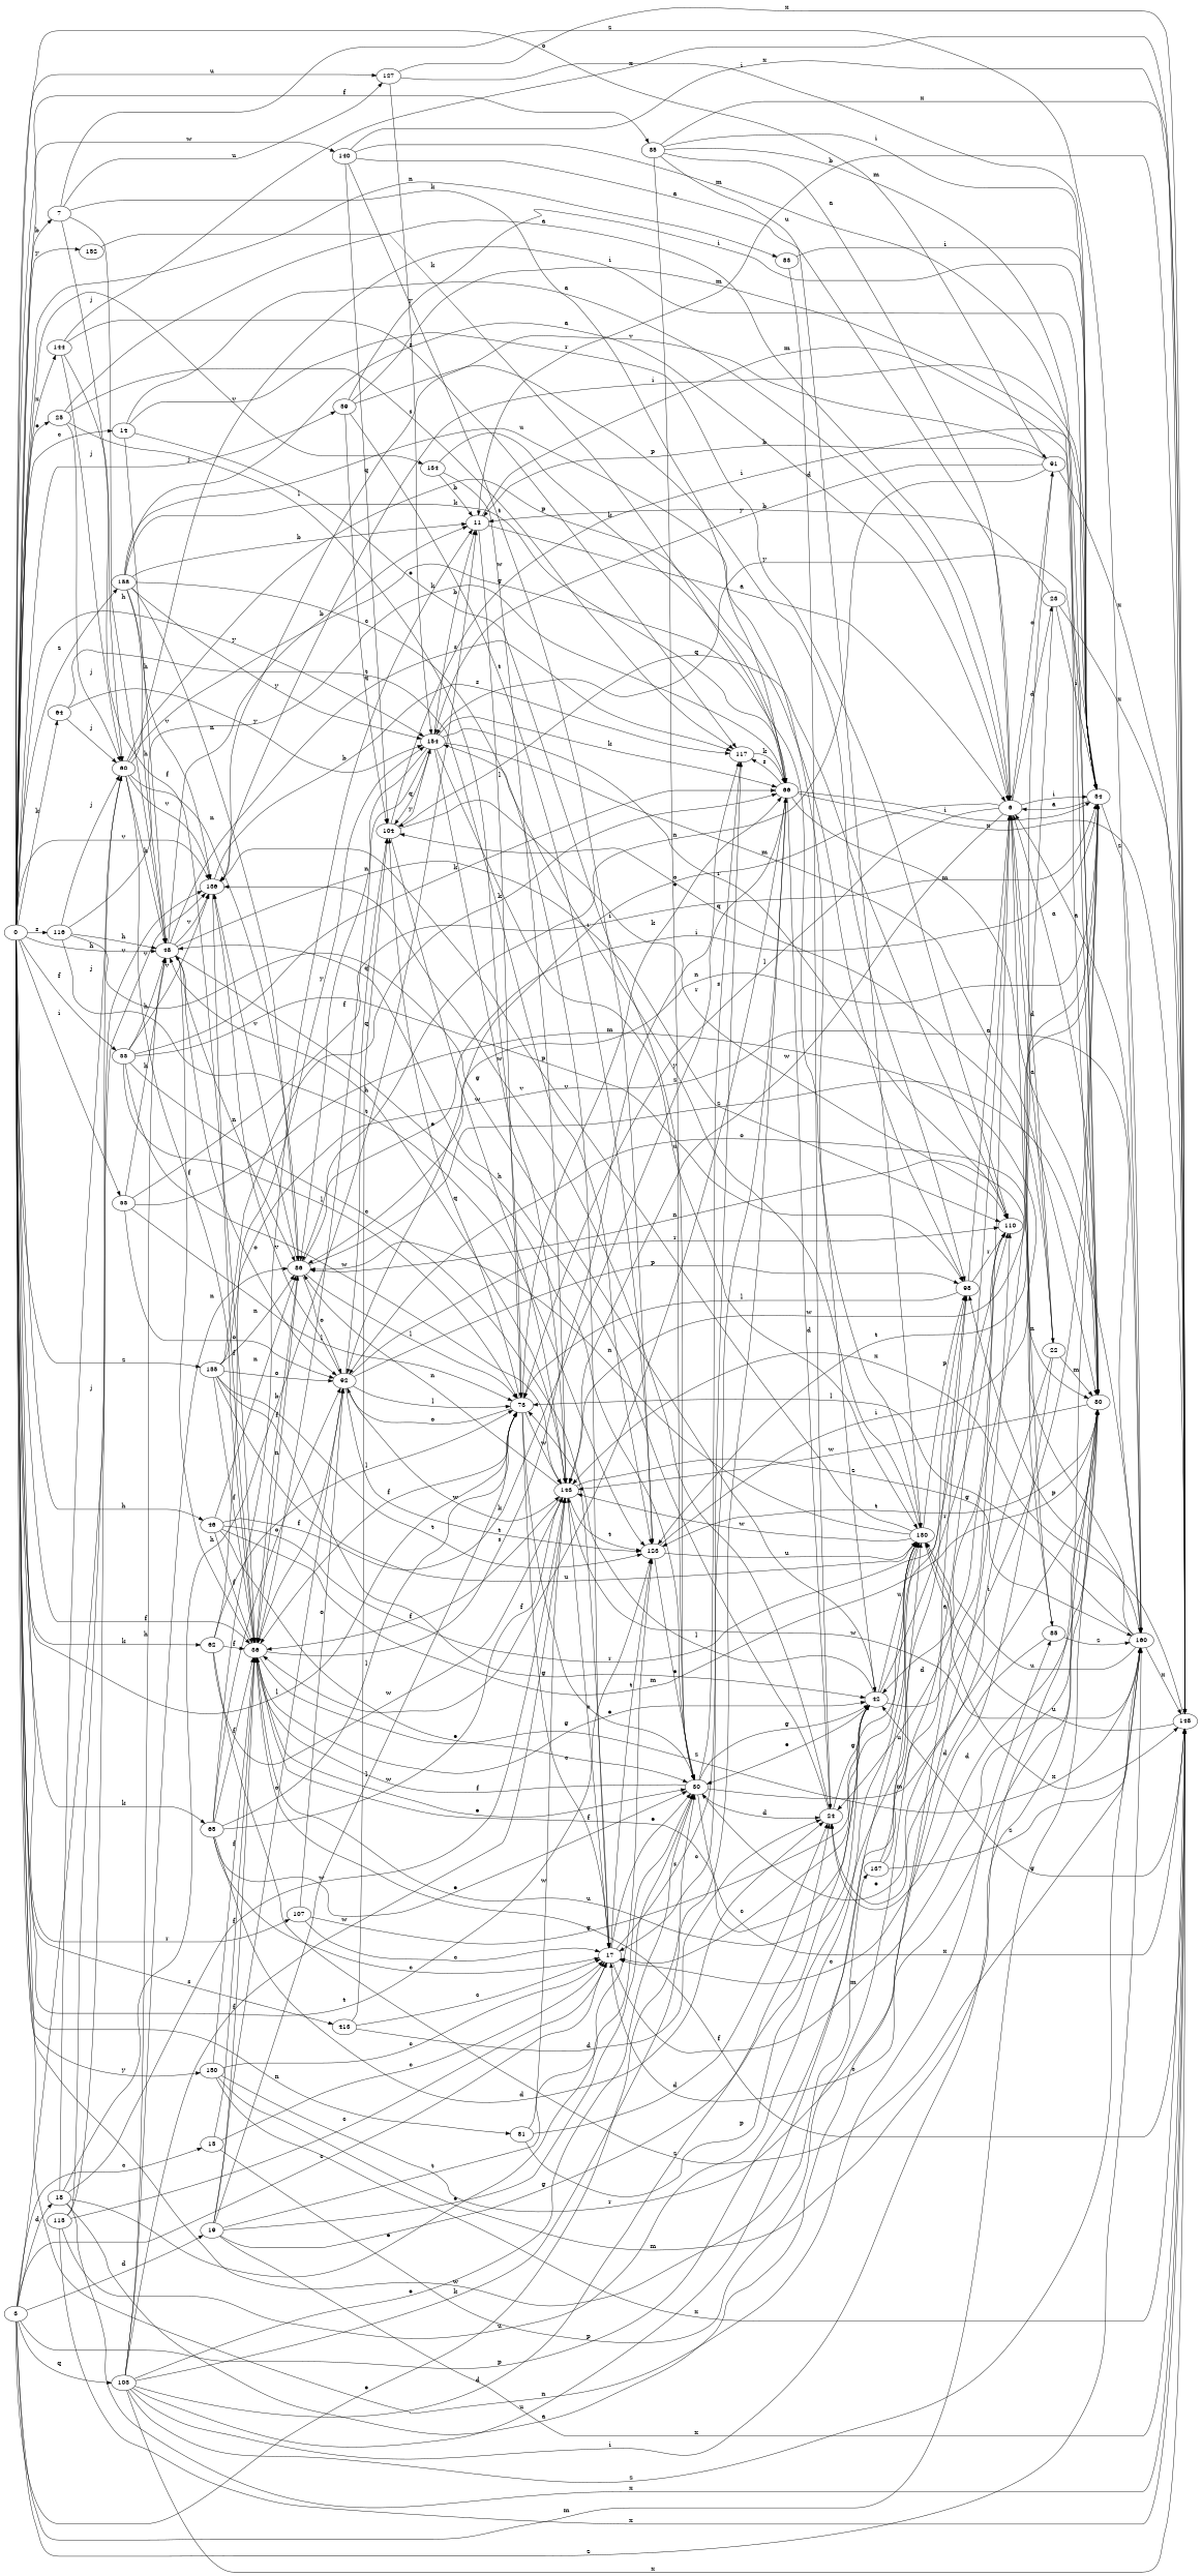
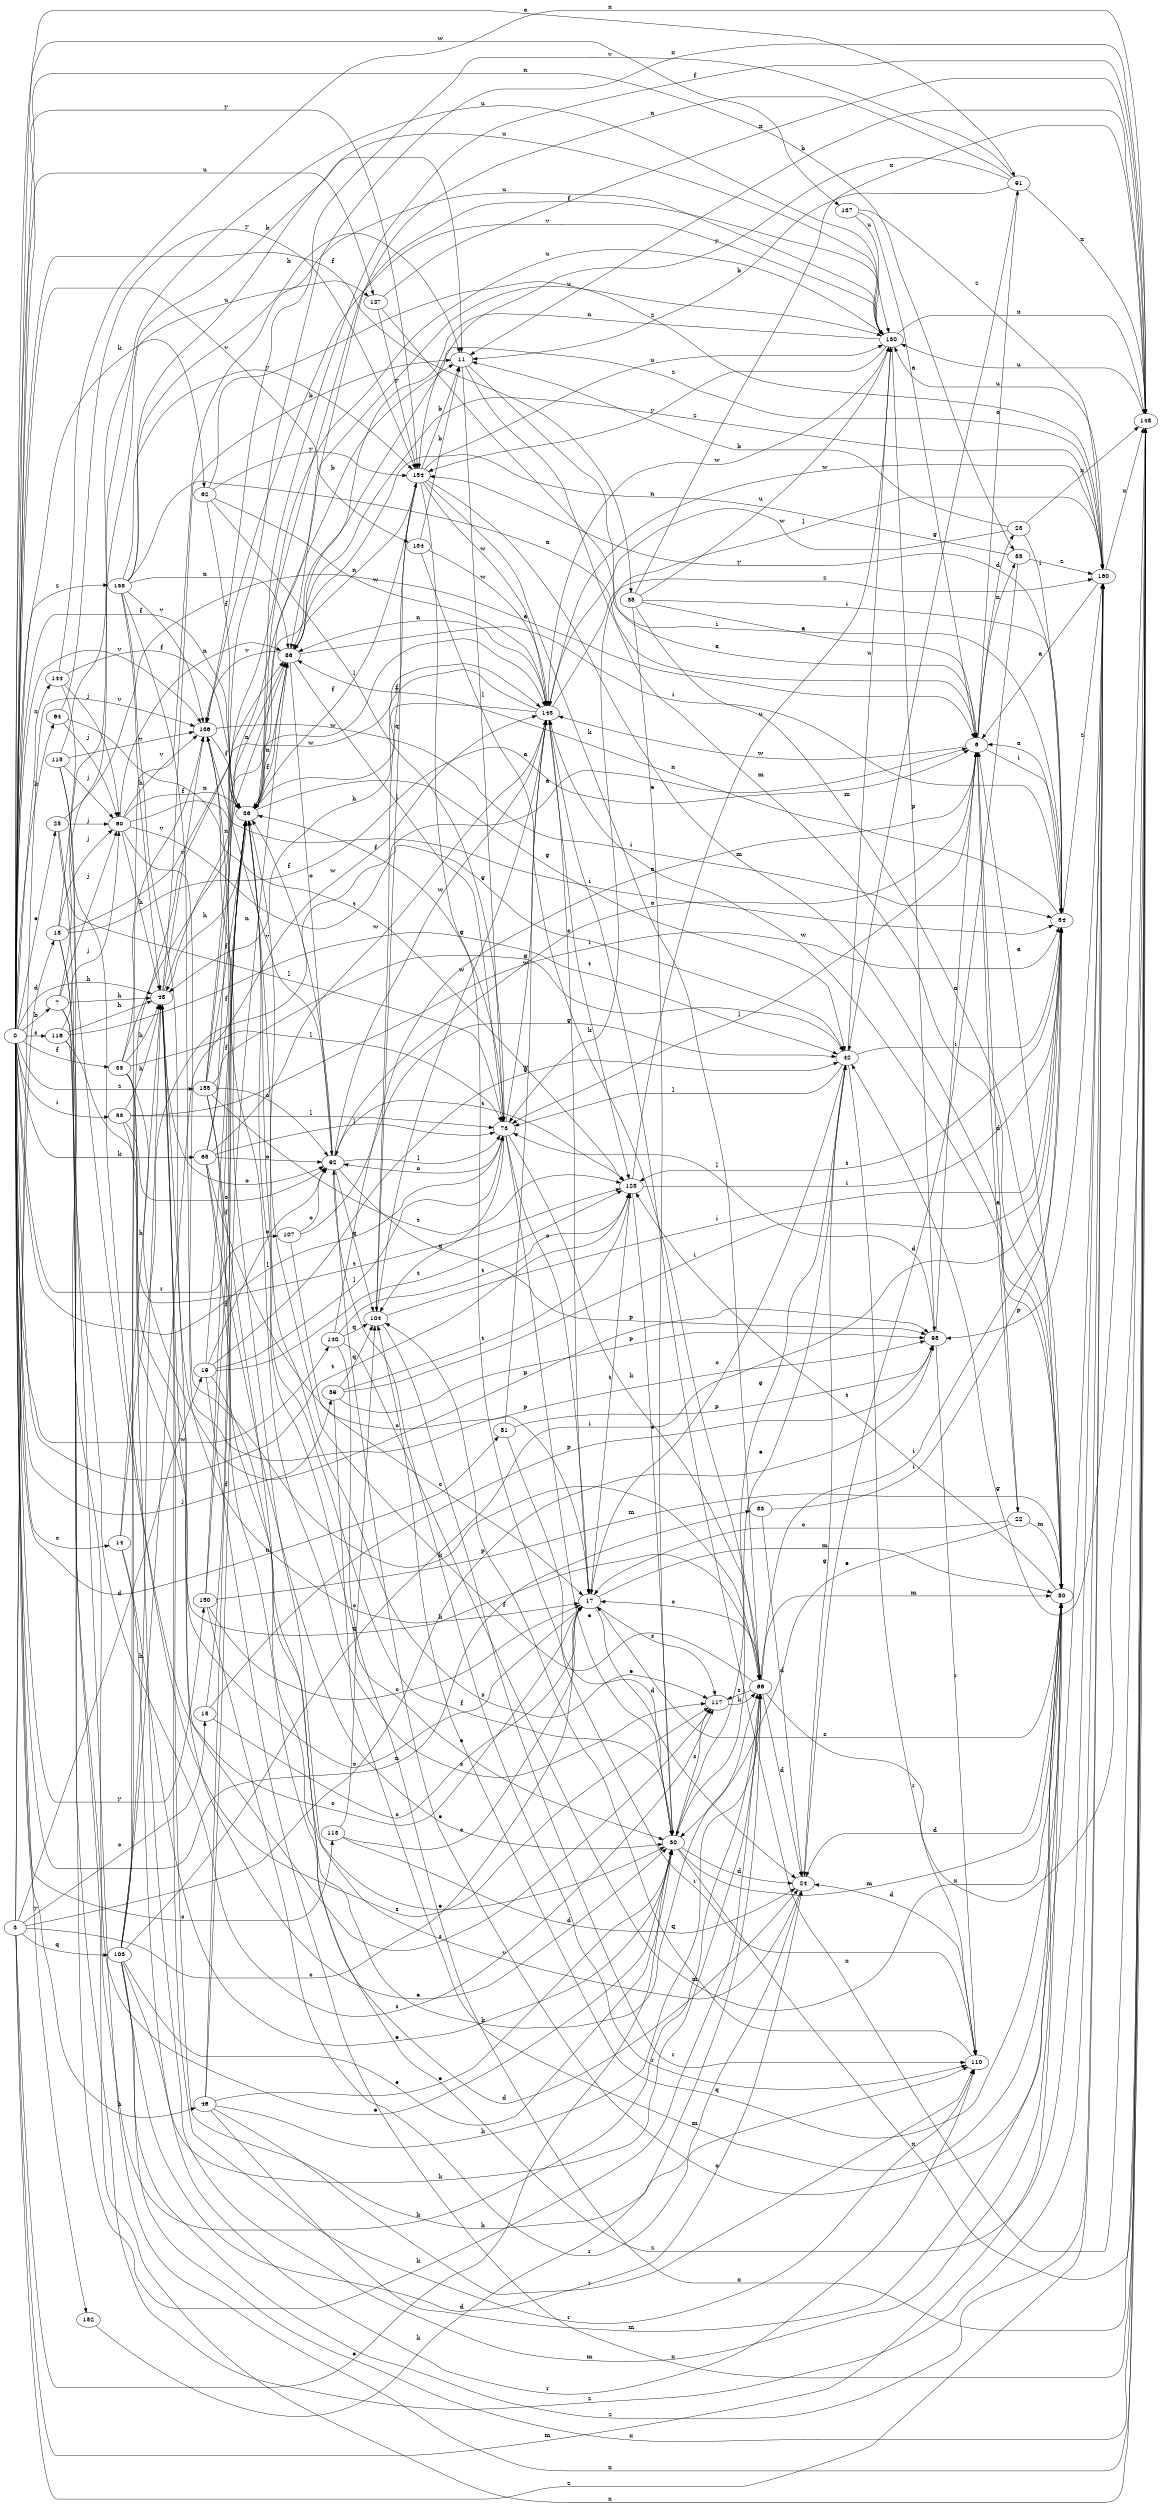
  strict digraph {
    rankdir=LR
    0
    7
    14
    25
    33
    35
    36
    46
    48
    53
    59
    62
    64
    65
    73
    81
    83
    85
    91
    107
-   113 [label=413]
+   113
    116
    123
    127
    n25 [label=134]
    136
    137
    140
    144
    150
    152
    154
    155
    158
    160
    60
    66
    30
    6
    110
    117
    17
    98
    143
    80
    54
    148
    130
    42
    86
    92
    11
    104
    24
    115
    3
    15
    18
    19
    103
    22
    23
    0 -> 7 [label=b]
    0 -> 14 [label=c]
    0 -> 25 [label=e]
    0 -> 33 [label=f]
    0 -> 35 [label=f]
    0 -> 36 [label=f]
    0 -> 46 [label=h]
    0 -> 48 [label=h]
    0 -> 53 [label=i]
    0 -> 59 [label=j]
    0 -> 62 [label=k]
    0 -> 64 [label=k]
    0 -> 65 [label=k]
    0 -> 73 [label=l]
    0 -> 81 [label=n]
    0 -> 83 [label=n]
    0 -> 85 [label=n]
    0 -> 91 [label=o]
    0 -> 107 [label=r]
    0 -> 113 [label=s]
    0 -> 116 [label=s]
    0 -> 123 [label=t]
    0 -> 127 [label=u]
    0 -> n25 [label=v]
    0 -> 136 [label=v]
    0 -> 137 [label=w]
    0 -> 140 [label=w]
    0 -> 144 [label=x]
    0 -> 150 [label=y]
    0 -> 152 [label=y]
    0 -> 154 [label=y]
    0 -> 155 [label=z]
    0 -> 158 [label=z]
    7 -> 48 [label=h]
    7 -> 127 [label=u]
    7 -> 160 [label=z]
    7 -> 60 [label=j]
    7 -> 66 [label=k]
    14 -> 48 [label=h]
    14 -> 30 [label=e]
    14 -> 6 [label=a]
    14 -> 110 [label=r]
    25 -> 73 [label=l]
    25 -> 60 [label=j]
    25 -> 6 [label=a]
    25 -> 117 [label=s]
    33 -> 48 [label=h]
    33 -> 73 [label=l]
    33 -> 136 [label=v]
    33 -> 66 [label=k]
    33 -> 17 [label=c]
    33 -> 98 [label=p]
    33 -> 143 [label=w]
    35 -> 30 [label=e]
    35 -> 6 [label=a]
    35 -> 80 [label=m]
    35 -> 54 [label=i]
    35 -> 148 [label=x]
    35 -> 130 [label=u]
    36 -> 48 [label=h]
    36 -> 160 [label=z]
    36 -> 30 [label=e]
    36 -> 117 [label=s]
    36 -> 130 [label=u]
    36 -> 42 [label=g]
    36 -> 86 [label=n]
    46 -> 36 [label=f]
    46 -> 66 [label=k]
    46 -> 30 [label=e]
    46 -> 110 [label=r]
    46 -> 80 [label=m]
    46 -> 86 [label=n]
    48 -> 136 [label=v]
    48 -> 30 [label=e]
    48 -> 110 [label=r]
    48 -> 117 [label=s]
    48 -> 86 [label=n]
    48 -> 92 [label=o]
    48 -> 11 [label=b]
    53 -> 48 [label=h]
    53 -> 73 [label=l]
    53 -> 80 [label=m]
    53 -> 54 [label=i]
    53 -> 92 [label=o]
    59 -> 123 [label=t]
    59 -> 98 [label=p]
    59 -> 80 [label=m]
    59 -> 54 [label=i]
    59 -> 104 [label=q]
    62 -> 36 [label=f]
    62 -> 73 [label=l]
    62 -> 154 [label=y]
    62 -> 160 [label=z]
    62 -> 143 [label=w]
    64 -> 123 [label=t]
    64 -> 154 [label=y]
    64 -> 60 [label=j]
    65 -> 36 [label=f]
    65 -> 73 [label=l]
    65 -> 30 [label=e]
    65 -> 17 [label=c]
    65 -> 143 [label=w]
    65 -> 92 [label=o]
    65 -> 11 [label=b]
    65 -> 24 [label=d]
    73 -> 36 [label=f]
    73 -> 66 [label=k]
    73 -> 30 [label=e]
    73 -> 17 [label=c]
    73 -> 143 [label=w]
    73 -> 92 [label=o]
    73 -> 104 [label=q]
    81 -> 98 [label=p]
    81 -> 143 [label=w]
    81 -> 24 [label=d]
    83 -> 54 [label=i]
    83 -> 24 [label=d]
    85 -> 160 [label=z]
    85 -> 86 [label=n]
    85 -> 24 [label=d]
    91 -> 136 [label=v]
    91 -> 154 [label=y]
    91 -> 148 [label=x]
    91 -> 42 [label=g]
    91 -> 86 [label=n]
    91 -> 11 [label=b]
    107 -> 17 [label=c]
    107 -> 42 [label=g]
    107 -> 92 [label=o]
    113 -> 17 [label=c]
    113 -> 104 [label=q]
    113 -> 24 [label=d]
    116 -> 48 [label=h]
    116 -> 123 [label=t]
    116 -> 60 [label=j]
    116 -> 66 [label=k]
    116 -> 42 [label=g]
    123 -> 30 [label=e]
    123 -> 54 [label=i]
    123 -> 130 [label=u]
    127 -> 154 [label=y]
    127 -> 54 [label=i]
    127 -> 148 [label=x]
    n25 -> 66 [label=k]
    n25 -> 143 [label=w]
    n25 -> 11 [label=b]
    136 -> 36 [label=f]
    136 -> 117 [label=s]
    136 -> 54 [label=i]
    137 -> 160 [label=z]
    137 -> 6 [label=a]
    137 -> 130 [label=u]
    140 -> 123 [label=t]
    140 -> 6 [label=a]
    140 -> 80 [label=m]
    140 -> 148 [label=x]
    140 -> 104 [label=q]
    144 -> 36 [label=f]
    144 -> 60 [label=j]
    144 -> 117 [label=s]
    144 -> 148 [label=x]
    150 -> 36 [label=f]
    150 -> 110 [label=r]
    150 -> 17 [label=c]
    150 -> 80 [label=m]
    150 -> 148 [label=x]
    152 -> 66 [label=k]
    154 -> 36 [label=f]
    154 -> 66 [label=k]
    154 -> 110 [label=r]
    154 -> 143 [label=w]
    154 -> 80 [label=m]
    154 -> 130 [label=u]
    154 -> 86 [label=n]
    154 -> 11 [label=b]
    154 -> 104 [label=q]
    155 -> 36 [label=f]
    155 -> 123 [label=t]
    155 -> 160 [label=z]
    155 -> 66 [label=k]
    155 -> 130 [label=u]
    155 -> 42 [label=g]
    155 -> 86 [label=n]
    155 -> 92 [label=o]
    158 -> 48 [label=h]
    158 -> 136 [label=v]
    158 -> 154 [label=y]
    158 -> 66 [label=k]
    158 -> 6 [label=a]
    158 -> 17 [label=c]
    158 -> 130 [label=u]
    158 -> 86 [label=n]
    158 -> 11 [label=b]
    160 -> 73 [label=l]
    160 -> 6 [label=a]
    160 -> 98 [label=p]
    160 -> 143 [label=w]
    160 -> 148 [label=x]
    160 -> 130 [label=u]
    160 -> 92 [label=o]
    60 -> 36 [label=f]
    60 -> 48 [label=h]
    60 -> 136 [label=v]
    60 -> 98 [label=p]
    60 -> 54 [label=i]
    60 -> 42 [label=g]
    60 -> 86 [label=n]
    66 -> 36 [label=f]
    66 -> 117 [label=s]
    66 -> 17 [label=c]
    66 -> 80 [label=m]
    66 -> 54 [label=i]
    66 -> 148 [label=x]
    66 -> 24 [label=d]
    30 -> 36 [label=f]
    30 -> 117 [label=s]
    30 -> 80 [label=m]
    30 -> 148 [label=x]
    30 -> 42 [label=g]
    30 -> 24 [label=d]
    6 -> 73 [label=l]
    6 -> 85 [label=n]
    6 -> 91 [label=o]
    6 -> 143 [label=w]
    6 -> 54 [label=i]
    6 -> 92 [label=o]
    6 -> 22 [label=d]
    6 -> 23 [label=d]
    110 -> 104 [label=q]
    110 -> 24 [label=d]
    117 -> 66 [label=k]
    17 -> 123 [label=t]
    17 -> 30 [label=e]
    17 -> 117 [label=s]
    17 -> 80 [label=m]
    98 -> 73 [label=l]
    98 -> 6 [label=a]
    98 -> 110 [label=r]
    143 -> 36 [label=f]
    143 -> 48 [label=h]
    143 -> 123 [label=t]
    143 -> 160 [label=z]
    143 -> 17 [label=c]
    143 -> 86 [label=n]
    80 -> 123 [label=t]
    80 -> 6 [label=a]
    80 -> 17 [label=c]
    80 -> 143 [label=w]
    80 -> 24 [label=d]
    54 -> 123 [label=t]
    54 -> 154 [label=y]
    54 -> 160 [label=z]
    54 -> 6 [label=a]
    54 -> 86 [label=n]
    148 -> 36 [label=f]
    148 -> 143 [label=x]
    148 -> 130 [label=u]
    148 -> 42 [label=g]
    148 -> 11 [label=b]
    130 -> 36 [label=f]
    130 -> 136 [label=v]
    130 -> 154 [label=y]
    130 -> 98 [label=p]
    130 -> 143 [label=w]
    130 -> 148 [label=x]
    130 -> 86 [label=n]
    42 -> 73 [label=l]
    42 -> 30 [label=e]
    42 -> 110 [label=r]
    42 -> 17 [label=c]
    42 -> 54 [label=i]
    42 -> 130 [label=u]
    86 -> 36 [label=f]
    86 -> 73 [label=l]
    86 -> 136 [label=v]
    86 -> 160 [label=z]
    86 -> 54 [label=i]
    86 -> 92 [label=o]
    92 -> 36 [label=f]
    92 -> 73 [label=l]
    92 -> 123 [label=t]
    92 -> 136 [label=v]
    92 -> 110 [label=r]
    92 -> 98 [label=p]
    92 -> 143 [label=w]
    92 -> 104 [label=q]
    11 -> 73 [label=l]
    11 -> 6 [label=a]
    11 -> 80 [label=m]
    104 -> 154 [label=y]
    104 -> 110 [label=r]
    104 -> 143 [label=w]
    104 -> 54 [label=i]
    24 -> 48 [label=h]
    24 -> 136 [label=v]
    24 -> 42 [label=g]
    115 -> 136 [label=v]
    115 -> 60 [label=j]
    115 -> 17 [label=c]
    115 -> 148 [label=x]
    115 -> 130 [label=u]
    3 -> 136 [label=v]
    3 -> 160 [label=z]
    3 -> 30 [label=e]
    3 -> 17 [label=c]
    3 -> 98 [label=p]
    3 -> 80 [label=m]
    3 -> 15 [label=c]
    3 -> 18 [label=d]
    3 -> 19 [label=d]
    3 -> 103 [label=q]
    15 -> 36 [label=f]
    15 -> 17 [label=c]
    15 -> 98 [label=p]
    18 -> 60 [label=j]
    18 -> 30 [label=e]
    18 -> 6 [label=a]
    18 -> 143 [label=w]
    18 -> 148 [label=x]
    18 -> 11 [label=b]
    19 -> 36 [label=f]
    19 -> 73 [label=l]
    19 -> 123 [label=t]
    19 -> 30 [label=e]
    19 -> 148 [label=x]
    19 -> 42 [label=g]
    19 -> 92 [label=o]
    103 -> 48 [label=h]
    103 -> 160 [label=z]
    103 -> 66 [label=k]
    103 -> 30 [label=e]
    103 -> 143 [label=w]
    103 -> 54 [label=i]
    103 -> 148 [label=x]
    103 -> 130 [label=u]
    103 -> 86 [label=n]
    103 -> 24 [label=d]
    22 -> 30 [label=e]
    22 -> 6 [label=a]
    22 -> 17 [label=c]
    22 -> 80 [label=m]
-   22 -> 104 [label=q]
+   80 -> 104 [label=q]
    23 -> 143 [label=w]
    23 -> 54 [label=i]
    23 -> 148 [label=x]
    23 -> 11 [label=b]
  }
